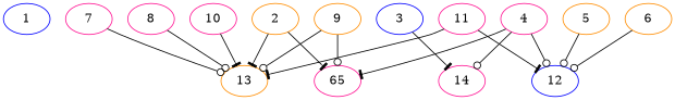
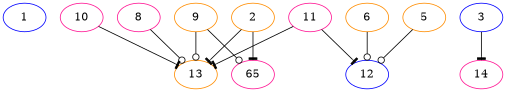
  digraph {
    node [alpha=0.08 color=deeppink]
    edge [arrowhead=odot]
    1 [alpha=0.07 color=blue expect_size=52418560]
    2 [alpha=0.05 color=darkorange expect_size=48707584]
    13 [alpha=0.14 color=darkorange expect_size=29854720]
    n4 [alpha=0.05 expect_size=21984256 label=65]
    14 [alpha=0.07 expect_size=51125248]
    3 [alpha=0.09 color=blue expect_size=14045184]
-   4 [expect_size=18743296]
    12 [color=blue expect_size=17951744]
    5 [alpha=0.18 color=darkorange expect_size=5421056]
    6 [alpha=0.02 color=darkorange expect_size=15551488]
-   7 [expect_size=49233920]
    8 [alpha=0.15 expect_size=50648064]
    9 [alpha=0.13 color=darkorange expect_size=51779584]
    10 [alpha=0.10 expect_size=29499392]
    11 [alpha=0.06 expect_size=47742976]
    2 -> 13 [arrowhead=tee]
    2 -> n4 [arrowhead=tee]
    3 -> 14 [arrowhead=tee]
-   4 -> n4 [arrowhead=tee]
-   4 -> 14
-   4 -> 12
    5 -> 12
    6 -> 12
-   7 -> 13
    8 -> 13
    9 -> 13
    9 -> n4
    10 -> 13 [arrowhead=tee]
    11 -> 13 [arrowhead=tee]
    11 -> 12 [arrowhead=tee]
  }
